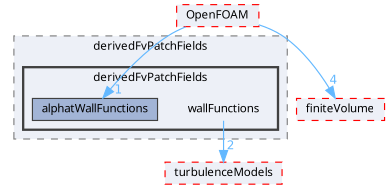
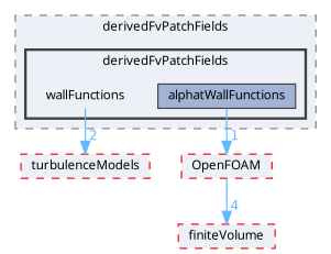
  digraph {
    compound=true
    fontname="Noto Sans"
    node [fontname="Noto Sans" fontsize=10 shape=box color=red fillcolor="#edf0f7" style="filled,dashed"]
    edge [color=steelblue1 fontcolor=steelblue1 fontname="Noto Sans" fontsize=10 labeldistance=1.5 labelfontname=Helvetica labelfontsize=10]
    n1 [height=0.2 label=wallFunctions shape=plaintext width=0.4 color="" fillcolor="" style=""]
    n2 [color=grey25 fillcolor="#a2b4d6" height=0.2 label=alphatWallFunctions style=filled width=0.4]
    n3 [height=0.2 label=turbulenceModels width=0.4]
    n4 [height=0.2 label=OpenFOAM width=0.4]
    n5 [height=0.2 label=finiteVolume width=0.4]
    subgraph cluster_1 {
      bgcolor="#edf0f7"
      fontsize=10
      label=derivedFvPatchFields
      pencolor=grey50
      style="filled,dashed"
      subgraph cluster_2 {
        bgcolor="#edf0f7"
        fontsize=10
        label=derivedFvPatchFields
        pencolor=grey25
        style="filled,bold"
        n1
        n2
      }
    }
    n1 -> n3 [headlabel=2]
-   n4 -> n2 [headlabel=1]
+   n2 -> n4 [headlabel=1]
    n4 -> n5 [headlabel=4]
  }
